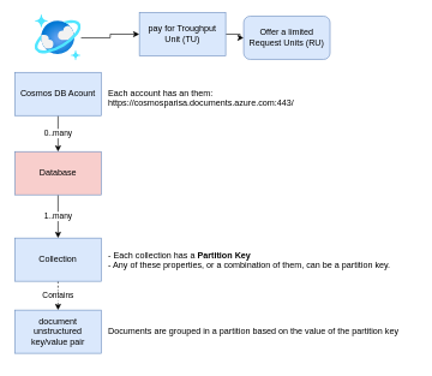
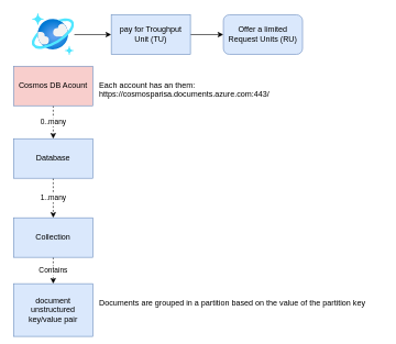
  <mxCell id="0" />
  <mxCell id="1" parent="0" />
  <mxCell id="2" value="" style="edgeStyle=orthogonalEdgeStyle;rounded=0;orthogonalLoop=1;jettySize=auto;html=1;" parent="1" source="3" target="5" edge="1"><mxGeometry relative="1" as="geometry" /></mxCell>
  <mxCell id="3" value="" style="aspect=fixed;html=1;points=[];align=center;image;fontSize=12;image=img/lib/azure2/databases/Azure_Cosmos_DB.svg;" parent="1" vertex="1"><mxGeometry x="48" y="20" width="64" height="64" as="geometry" /></mxCell>
  <mxCell id="4" value="" style="edgeStyle=orthogonalEdgeStyle;rounded=0;orthogonalLoop=1;jettySize=auto;html=1;" parent="1" source="5" target="6" edge="1"><mxGeometry relative="1" as="geometry" /></mxCell>
- <mxCell id="5" value="pay for Troughput Unit (TU)" style="rounded=0;whiteSpace=wrap;html=1;fillColor=#dae8fc;strokeColor=#6c8ebf;" parent="1" vertex="1"><mxGeometry x="193" y="17" width="120" height="60" as="geometry" /></mxCell>
+ <mxCell id="5" value="pay for Troughput Unit (TU)" style="rounded=0;whiteSpace=wrap;html=1;fillColor=#dae8fc;strokeColor=#6c8ebf;" parent="1" vertex="1"><mxGeometry x="168" y="22" width="120" height="60" as="geometry" /></mxCell>
  <mxCell id="6" value="Offer a limited Request Units (RU)" style="whiteSpace=wrap;html=1;fillColor=#dae8fc;strokeColor=#6c8ebf;rounded=1;" parent="1" vertex="1"><mxGeometry x="338" y="22" width="120" height="60" as="geometry" /></mxCell>
- <mxCell id="7" value="0..many" style="edgeStyle=orthogonalEdgeStyle;rounded=0;orthogonalLoop=1;jettySize=auto;html=1;" edge="1" parent="1" source="8" target="10"><mxGeometry relative="1" as="geometry" /></mxCell>
- <mxCell id="8" value="Cosmos DB Acount" style="rounded=0;whiteSpace=wrap;html=1;fillColor=#dae8fc;strokeColor=#6c8ebf;" vertex="1" parent="1"><mxGeometry x="20" y="100" width="120" height="60" as="geometry" /></mxCell>
- <mxCell id="9" value="1..many" style="edgeStyle=orthogonalEdgeStyle;rounded=0;orthogonalLoop=1;jettySize=auto;html=1;" edge="1" parent="1" source="10" target="12"><mxGeometry relative="1" as="geometry" /></mxCell>
- <mxCell id="10" value="Database" style="rounded=0;whiteSpace=wrap;html=1;fillColor=#f8cecc;strokeColor=#6c8ebf;" vertex="1" parent="1"><mxGeometry x="20" y="210" width="120" height="60" as="geometry" /></mxCell>
+ <mxCell id="7" value="0..many" style="edgeStyle=orthogonalEdgeStyle;rounded=0;orthogonalLoop=1;jettySize=auto;html=1;dashed=1;" edge="1" parent="1" source="8" target="10"><mxGeometry relative="1" as="geometry" /></mxCell>
+ <mxCell id="8" value="Cosmos DB Acount" style="rounded=0;whiteSpace=wrap;html=1;fillColor=#f8cecc;strokeColor=#6c8ebf;" vertex="1" parent="1"><mxGeometry x="20" y="100" width="120" height="60" as="geometry" /></mxCell>
+ <mxCell id="9" value="1..many" style="edgeStyle=orthogonalEdgeStyle;rounded=0;orthogonalLoop=1;jettySize=auto;html=1;dashed=1;" edge="1" parent="1" source="10" target="12"><mxGeometry relative="1" as="geometry" /></mxCell>
+ <mxCell id="10" value="Database" style="rounded=0;whiteSpace=wrap;html=1;fillColor=#dae8fc;strokeColor=#6c8ebf;" vertex="1" parent="1"><mxGeometry x="20" y="210" width="120" height="60" as="geometry" /></mxCell>
  <mxCell id="11" value="Contains" style="edgeStyle=orthogonalEdgeStyle;rounded=0;orthogonalLoop=1;jettySize=auto;html=1;dashed=1;" edge="1" parent="1" source="12" target="13"><mxGeometry relative="1" as="geometry" /></mxCell>
  <mxCell id="12" value="Collection" style="rounded=0;whiteSpace=wrap;html=1;fillColor=#dae8fc;strokeColor=#6c8ebf;" vertex="1" parent="1"><mxGeometry x="20" y="330" width="120" height="60" as="geometry" /></mxCell>
- <mxCell id="13" value="document&lt;br&gt;unstructured&lt;br&gt;key/value pair" style="rounded=0;whiteSpace=wrap;html=1;fillColor=#dae8fc;strokeColor=#6c8ebf;" vertex="1" parent="1"><mxGeometry x="20" y="430" width="120" height="60" as="geometry" /></mxCell>
+ <mxCell id="13" value="document&lt;br&gt;unstructured&lt;br&gt;key/value pair" style="rounded=0;whiteSpace=wrap;html=1;fillColor=#dae8fc;strokeColor=#6c8ebf;" vertex="1" parent="1"><mxGeometry x="20" y="430" width="120" height="80" as="geometry" /></mxCell>
  <mxCell id="14" value="Each account has an them:&lt;br&gt;https://cosmosparisa.documents.azure.com:443/" style="text;whiteSpace=wrap;html=1;" vertex="1" parent="1"><mxGeometry x="148" y="115" width="280" height="30" as="geometry" /></mxCell>
- <mxCell id="15" value="- Each collection has a &lt;b&gt;Partition Key&lt;/b&gt;&lt;br&gt;- Any of these properties, or a combination of them, can be a partition key." style="text;whiteSpace=wrap;html=1;" vertex="1" parent="1"><mxGeometry x="148" y="340" width="430" height="60" as="geometry" /></mxCell>
  <mxCell id="16" value="Documents are grouped in a partition based on the value of the partition key" style="text;whiteSpace=wrap;html=1;" vertex="1" parent="1"><mxGeometry x="148" y="445" width="430" height="55" as="geometry" /></mxCell>
